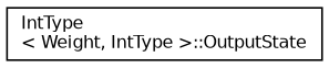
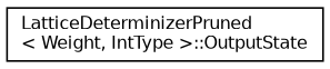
  digraph {
    rankdir=TB
-   n1 [color=black fillcolor=white fontname=Helvetica fontsize=10 height=0.2 label="IntType\l\< Weight, IntType \>::OutputState" shape=record style=filled width=0.4]
+   n1 [color=black fillcolor=white fontname=Helvetica fontsize=10 height=0.2 label="LatticeDeterminizerPruned\l\< Weight, IntType \>::OutputState" shape=record style=filled width=0.4]
  }
